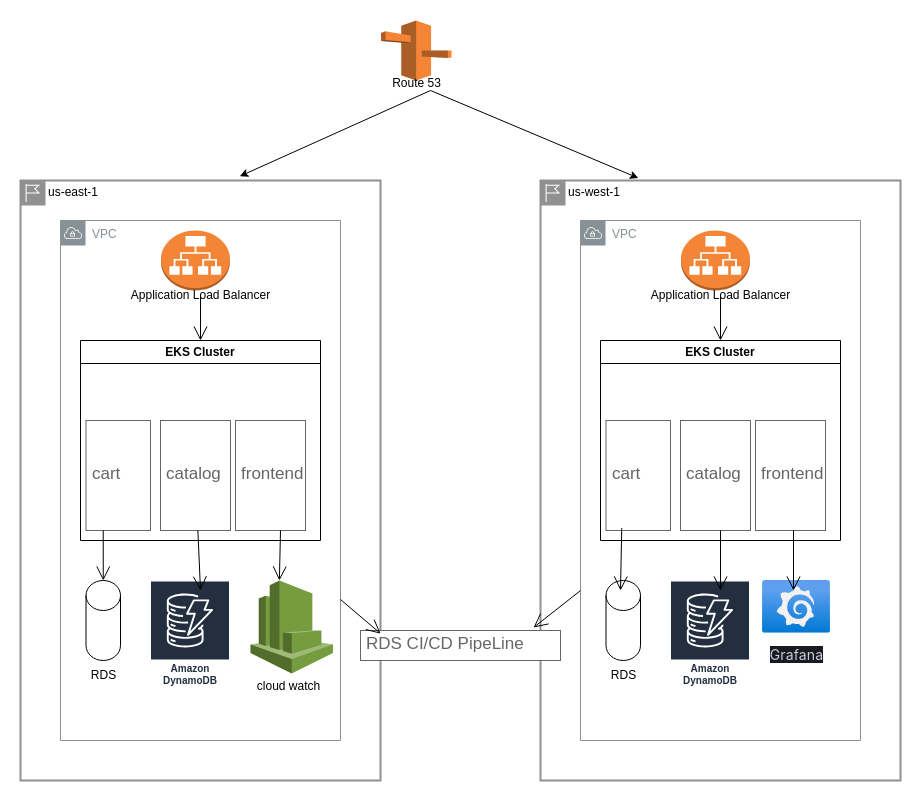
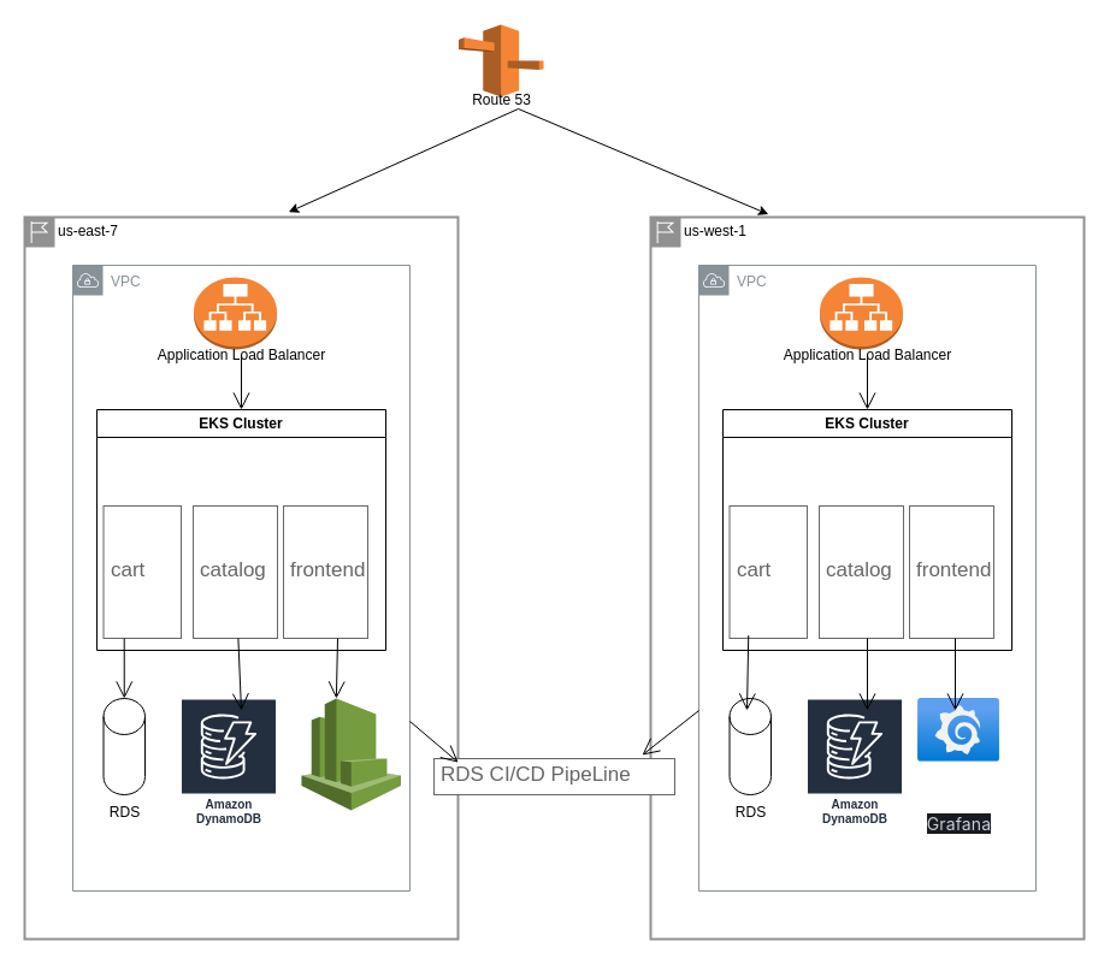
  <mxCell id="0" />
  <mxCell id="1" parent="0" />
  <mxCell id="2" value="" style="outlineConnect=0;dashed=0;verticalLabelPosition=bottom;verticalAlign=top;align=center;html=1;shape=mxgraph.aws3.route_53;fillColor=#F58536;gradientColor=none;" vertex="1" parent="1"><mxGeometry x="380.5" width="70.5" height="60" as="geometry" y="20" /></mxCell>
  <mxCell id="3" value="" style="endArrow=classic;startArrow=classic;html=1;rounded=0;exitX=0.609;exitY=-0.007;exitDx=0;exitDy=0;exitPerimeter=0;entryX=0.383;entryY=-0.004;entryDx=0;entryDy=0;entryPerimeter=0;" edge="1" parent="1" source="4"><mxGeometry width="50" height="50" relative="1" as="geometry"><mxPoint x="240" y="170" as="sourcePoint" /><mxPoint x="637.88" y="177.6" as="targetPoint" /><Array as="points"><mxPoint x="430" y="90" /></Array></mxGeometry></mxCell>
- <mxCell id="4" value="us-east-1" style="shape=mxgraph.ibm.box;prType=region;fontStyle=0;verticalAlign=top;align=left;spacingLeft=32;spacingTop=4;fillColor=none;rounded=0;whiteSpace=wrap;html=1;strokeColor=#919191;strokeWidth=2;dashed=0;container=1;spacing=-4;collapsible=0;expand=0;recursiveResize=0;" vertex="1" parent="1"><mxGeometry x="20" y="180" width="360" height="600" as="geometry" /></mxCell>
+ <mxCell id="4" value="us-east-7" style="shape=mxgraph.ibm.box;prType=region;fontStyle=0;verticalAlign=top;align=left;spacingLeft=32;spacingTop=4;fillColor=none;rounded=0;whiteSpace=wrap;html=1;strokeColor=#919191;strokeWidth=2;dashed=0;container=1;spacing=-4;collapsible=0;expand=0;recursiveResize=0;" vertex="1" parent="1"><mxGeometry x="20" y="180" width="360" height="600" as="geometry" /></mxCell>
  <mxCell id="5" value="VPC" style="sketch=0;outlineConnect=0;gradientColor=none;html=1;whiteSpace=wrap;fontSize=12;fontStyle=0;shape=mxgraph.aws4.group;grIcon=mxgraph.aws4.group_vpc;strokeColor=#879196;fillColor=none;verticalAlign=top;align=left;spacingLeft=30;fontColor=#879196;dashed=0;" vertex="1" parent="4"><mxGeometry x="40" y="40" width="280" height="520" as="geometry" /></mxCell>
  <mxCell id="6" value="" style="outlineConnect=0;dashed=0;verticalLabelPosition=bottom;verticalAlign=top;align=center;html=1;shape=mxgraph.aws3.application_load_balancer;fillColor=#F58536;gradientColor=none;" vertex="1" parent="4"><mxGeometry x="140.5" y="50" width="69" height="60" as="geometry" /></mxCell>
  <mxCell id="7" value="EKS Cluster" style="swimlane;whiteSpace=wrap;html=1;" vertex="1" parent="4"><mxGeometry x="60" y="160" width="240" height="200" as="geometry" /></mxCell>
  <mxCell id="8" value="catalog" style="strokeWidth=1;shadow=0;dashed=0;align=center;html=1;shape=mxgraph.mockup.text.textBox;fontColor=#666666;align=left;fontSize=17;spacingLeft=4;spacingTop=-3;whiteSpace=wrap;strokeColor=#666666;mainText=" vertex="1" parent="7"><mxGeometry x="80" y="80" width="70" height="110" as="geometry" /></mxCell>
  <mxCell id="9" value="frontend" style="strokeWidth=1;shadow=0;dashed=0;align=center;html=1;shape=mxgraph.mockup.text.textBox;fontColor=#666666;align=left;fontSize=17;spacingLeft=4;spacingTop=-3;whiteSpace=wrap;strokeColor=#666666;mainText=" vertex="1" parent="7"><mxGeometry x="155" y="80" width="70" height="110" as="geometry" /></mxCell>
  <mxCell id="10" value="Amazon DynamoDB" style="sketch=0;outlineConnect=0;fontColor=#232F3E;gradientColor=none;strokeColor=#ffffff;fillColor=#232F3E;dashed=0;verticalLabelPosition=middle;verticalAlign=bottom;align=center;html=1;whiteSpace=wrap;fontSize=10;fontStyle=1;spacing=3;shape=mxgraph.aws4.productIcon;prIcon=mxgraph.aws4.dynamodb;" vertex="1" parent="4"><mxGeometry x="129.5" y="400" width="80" height="110" as="geometry" /></mxCell>
  <mxCell id="11" value="" style="shape=cylinder3;whiteSpace=wrap;html=1;boundedLbl=1;backgroundOutline=1;size=15;" vertex="1" parent="4"><mxGeometry x="65.5" y="400" width="34.5" height="80" as="geometry" /></mxCell>
  <mxCell id="12" value="RDS" style="text;html=1;align=center;verticalAlign=middle;resizable=0;points=[];autosize=1;strokeColor=none;fillColor=none;" vertex="1" parent="4"><mxGeometry x="57.75" y="480" width="50" height="30" as="geometry" /></mxCell>
  <mxCell id="13" value="cart" style="strokeWidth=1;shadow=0;dashed=0;align=center;html=1;shape=mxgraph.mockup.text.textBox;fontColor=#666666;align=left;fontSize=17;spacingLeft=4;spacingTop=-3;whiteSpace=wrap;strokeColor=#666666;mainText=" vertex="1" parent="4"><mxGeometry x="65.5" y="240" width="64.5" height="110" as="geometry" /></mxCell>
  <mxCell id="14" value="" style="outlineConnect=0;dashed=0;verticalLabelPosition=bottom;verticalAlign=top;align=center;html=1;shape=mxgraph.aws3.cloudwatch;fillColor=#759C3E;gradientColor=none;" vertex="1" parent="4"><mxGeometry x="230" y="400" width="82.5" height="93" as="geometry" /></mxCell>
- <mxCell id="15" value="cloud watch&lt;div&gt;&lt;br&gt;&lt;/div&gt;" style="text;html=1;align=center;verticalAlign=middle;resizable=0;points=[];autosize=1;strokeColor=none;fillColor=none;" vertex="1" parent="4"><mxGeometry x="222.5" y="493" width="90" height="40" as="geometry" /></mxCell>
  <mxCell id="16" value="Application Load Balancer" style="text;html=1;align=center;verticalAlign=middle;resizable=0;points=[];autosize=1;strokeColor=none;fillColor=none;" vertex="1" parent="4"><mxGeometry x="100" y="100" width="160" height="30" as="geometry" /></mxCell>
  <mxCell id="17" value="" style="endArrow=open;endFill=1;endSize=12;html=1;rounded=0;entryX=0.5;entryY=0;entryDx=0;entryDy=0;" edge="1" parent="4" target="7"><mxGeometry width="160" relative="1" as="geometry"><mxPoint x="180" y="115" as="sourcePoint" /><mxPoint x="530" y="260" as="targetPoint" /></mxGeometry></mxCell>
  <mxCell id="18" value="" style="endArrow=open;endFill=1;endSize=12;html=1;rounded=0;entryX=0.5;entryY=0;entryDx=0;entryDy=0;entryPerimeter=0;exitX=0.267;exitY=1;exitDx=0;exitDy=0;exitPerimeter=0;" edge="1" parent="4" source="13" target="11"><mxGeometry width="160" relative="1" as="geometry"><mxPoint x="83" y="360" as="sourcePoint" /><mxPoint x="530" y="410" as="targetPoint" /></mxGeometry></mxCell>
  <mxCell id="19" value="" style="endArrow=open;endFill=1;endSize=12;html=1;rounded=0;exitX=0.643;exitY=1;exitDx=0;exitDy=0;exitPerimeter=0;entryX=0.35;entryY=0;entryDx=0;entryDy=0;entryPerimeter=0;" edge="1" parent="4" source="9" target="14"><mxGeometry width="160" relative="1" as="geometry"><mxPoint x="260" y="360" as="sourcePoint" /><mxPoint x="280" y="420" as="targetPoint" /></mxGeometry></mxCell>
  <mxCell id="20" value="Route 53&lt;div&gt;&lt;br&gt;&lt;/div&gt;" style="text;html=1;align=center;verticalAlign=middle;resizable=0;points=[];autosize=1;strokeColor=none;fillColor=none;" vertex="1" parent="1"><mxGeometry x="381" y="70" width="70" height="40" as="geometry" /></mxCell>
  <mxCell id="21" value="us-west-1" style="shape=mxgraph.ibm.box;prType=region;fontStyle=0;verticalAlign=top;align=left;spacingLeft=32;spacingTop=4;fillColor=none;rounded=0;whiteSpace=wrap;html=1;strokeColor=#919191;strokeWidth=2;dashed=0;container=1;spacing=-4;collapsible=0;expand=0;recursiveResize=0;" vertex="1" parent="1"><mxGeometry x="540" y="180" width="360" height="600" as="geometry" /></mxCell>
  <mxCell id="22" value="VPC" style="sketch=0;outlineConnect=0;gradientColor=none;html=1;whiteSpace=wrap;fontSize=12;fontStyle=0;shape=mxgraph.aws4.group;grIcon=mxgraph.aws4.group_vpc;strokeColor=#879196;fillColor=none;verticalAlign=top;align=left;spacingLeft=30;fontColor=#879196;dashed=0;" vertex="1" parent="21"><mxGeometry x="40" y="40" width="280" height="520" as="geometry" /></mxCell>
  <mxCell id="23" value="" style="outlineConnect=0;dashed=0;verticalLabelPosition=bottom;verticalAlign=top;align=center;html=1;shape=mxgraph.aws3.application_load_balancer;fillColor=#F58536;gradientColor=none;" vertex="1" parent="21"><mxGeometry x="140.5" y="50" width="69" height="60" as="geometry" /></mxCell>
  <mxCell id="24" value="EKS Cluster" style="swimlane;whiteSpace=wrap;html=1;" vertex="1" parent="21"><mxGeometry x="60" y="160" width="240" height="200" as="geometry" /></mxCell>
  <mxCell id="25" value="catalog" style="strokeWidth=1;shadow=0;dashed=0;align=center;html=1;shape=mxgraph.mockup.text.textBox;fontColor=#666666;align=left;fontSize=17;spacingLeft=4;spacingTop=-3;whiteSpace=wrap;strokeColor=#666666;mainText=" vertex="1" parent="24"><mxGeometry x="80" y="80" width="70" height="110" as="geometry" /></mxCell>
  <mxCell id="26" value="frontend" style="strokeWidth=1;shadow=0;dashed=0;align=center;html=1;shape=mxgraph.mockup.text.textBox;fontColor=#666666;align=left;fontSize=17;spacingLeft=4;spacingTop=-3;whiteSpace=wrap;strokeColor=#666666;mainText=" vertex="1" parent="24"><mxGeometry x="155" y="80" width="70" height="110" as="geometry" /></mxCell>
  <mxCell id="27" value="Amazon DynamoDB" style="sketch=0;outlineConnect=0;fontColor=#232F3E;gradientColor=none;strokeColor=#ffffff;fillColor=#232F3E;dashed=0;verticalLabelPosition=middle;verticalAlign=bottom;align=center;html=1;whiteSpace=wrap;fontSize=10;fontStyle=1;spacing=3;shape=mxgraph.aws4.productIcon;prIcon=mxgraph.aws4.dynamodb;" vertex="1" parent="21"><mxGeometry x="129.5" y="400" width="80" height="110" as="geometry" /></mxCell>
  <mxCell id="28" value="" style="shape=cylinder3;whiteSpace=wrap;html=1;boundedLbl=1;backgroundOutline=1;size=15;" vertex="1" parent="21"><mxGeometry x="65.5" y="400" width="34.5" height="80" as="geometry" /></mxCell>
  <mxCell id="29" value="RDS" style="text;html=1;align=center;verticalAlign=middle;resizable=0;points=[];autosize=1;strokeColor=none;fillColor=none;" vertex="1" parent="21"><mxGeometry x="57.75" y="480" width="50" height="30" as="geometry" /></mxCell>
  <mxCell id="30" value="cart" style="strokeWidth=1;shadow=0;dashed=0;align=center;html=1;shape=mxgraph.mockup.text.textBox;fontColor=#666666;align=left;fontSize=17;spacingLeft=4;spacingTop=-3;whiteSpace=wrap;strokeColor=#666666;mainText=" vertex="1" parent="21"><mxGeometry x="65.5" y="240" width="64.5" height="110" as="geometry" /></mxCell>
- <mxCell id="31" value="&lt;span style=&quot;color: rgb(204, 204, 220); font-family: Inter, Helvetica, Arial, sans-serif; font-size: 14px; font-variant-ligatures: no-contextual; letter-spacing: 0.15px; text-align: start; background-color: rgb(24, 27, 31);&quot;&gt;Grafana&lt;/span&gt;" style="text;html=1;align=center;verticalAlign=middle;resizable=0;points=[];autosize=1;strokeColor=none;fillColor=none;" vertex="1" parent="21"><mxGeometry x="216" y="460" width="80" height="30" as="geometry" /></mxCell>
+ <mxCell id="31" value="&lt;span style=&quot;color: rgb(204, 204, 220); font-family: Inter, Helvetica, Arial, sans-serif; font-size: 14px; font-variant-ligatures: no-contextual; letter-spacing: 0.15px; text-align: start; background-color: rgb(24, 27, 31);&quot;&gt;Grafana&lt;/span&gt;" style="text;html=1;align=center;verticalAlign=middle;resizable=0;points=[];autosize=1;strokeColor=none;fillColor=none;" vertex="1" parent="21"><mxGeometry x="216" y="490" width="80" height="30" as="geometry" /></mxCell>
  <mxCell id="32" value="Application Load Balancer" style="text;html=1;align=center;verticalAlign=middle;resizable=0;points=[];autosize=1;strokeColor=none;fillColor=none;" vertex="1" parent="21"><mxGeometry x="100" y="100" width="160" height="30" as="geometry" /></mxCell>
  <mxCell id="33" value="" style="endArrow=open;endFill=1;endSize=12;html=1;rounded=0;entryX=0.5;entryY=0;entryDx=0;entryDy=0;" edge="1" parent="21" target="24"><mxGeometry width="160" relative="1" as="geometry"><mxPoint x="180" y="115" as="sourcePoint" /><mxPoint x="160" y="185" as="targetPoint" /></mxGeometry></mxCell>
  <mxCell id="34" value="" style="image;aspect=fixed;html=1;points=[];align=center;fontSize=12;image=img/lib/azure2/other/Grafana.svg;" vertex="1" parent="21"><mxGeometry x="222" y="400" width="68" height="52.8" as="geometry" /></mxCell>
  <mxCell id="35" value="RDS CI/CD PipeLine" style="strokeWidth=1;shadow=0;dashed=0;align=center;html=1;shape=mxgraph.mockup.text.textBox;fontColor=#666666;align=left;fontSize=17;spacingLeft=4;spacingTop=-3;whiteSpace=wrap;strokeColor=#666666;mainText=" vertex="1" parent="1"><mxGeometry x="360" y="630" width="200" height="30" as="geometry" /></mxCell>
  <mxCell id="36" value="" style="endArrow=open;endFill=1;endSize=12;html=1;rounded=0;entryX=0.101;entryY=0.106;entryDx=0;entryDy=0;entryPerimeter=0;" edge="1" parent="1" source="5" target="35"><mxGeometry width="160" relative="1" as="geometry"><mxPoint x="390" y="440" as="sourcePoint" /><mxPoint x="550" y="440" as="targetPoint" /><Array as="points" /></mxGeometry></mxCell>
  <mxCell id="37" value="" style="endArrow=open;endFill=1;endSize=12;html=1;rounded=0;entryX=0.865;entryY=-0.099;entryDx=0;entryDy=0;entryPerimeter=0;" edge="1" parent="1" source="22" target="35"><mxGeometry width="160" relative="1" as="geometry"><mxPoint x="530" y="610" as="sourcePoint" /><mxPoint x="570" y="644" as="targetPoint" /><Array as="points" /></mxGeometry></mxCell>
  <mxCell id="38" value="" style="endArrow=open;endFill=1;endSize=12;html=1;rounded=0;" edge="1" parent="1" source="8"><mxGeometry width="160" relative="1" as="geometry"><mxPoint x="200" y="570" as="sourcePoint" /><mxPoint x="200" y="590" as="targetPoint" /></mxGeometry></mxCell>
  <mxCell id="39" value="" style="endArrow=open;endFill=1;endSize=12;html=1;rounded=0;exitX=0.244;exitY=0.978;exitDx=0;exitDy=0;exitPerimeter=0;" edge="1" parent="1" source="30"><mxGeometry width="160" relative="1" as="geometry"><mxPoint x="620" y="560" as="sourcePoint" /><mxPoint x="620" y="590" as="targetPoint" /></mxGeometry></mxCell>
  <mxCell id="40" value="" style="endArrow=open;endFill=1;endSize=12;html=1;rounded=0;" edge="1" parent="1"><mxGeometry width="160" relative="1" as="geometry"><mxPoint x="720" y="530" as="sourcePoint" /><mxPoint x="720" y="590" as="targetPoint" /></mxGeometry></mxCell>
  <mxCell id="41" value="" style="endArrow=open;endFill=1;endSize=12;html=1;rounded=0;" edge="1" parent="1"><mxGeometry width="160" relative="1" as="geometry"><mxPoint x="793" y="530" as="sourcePoint" /><mxPoint x="793" y="590" as="targetPoint" /></mxGeometry></mxCell>
